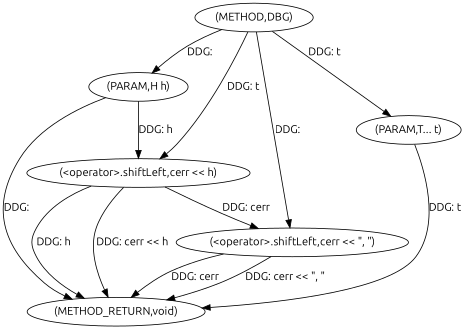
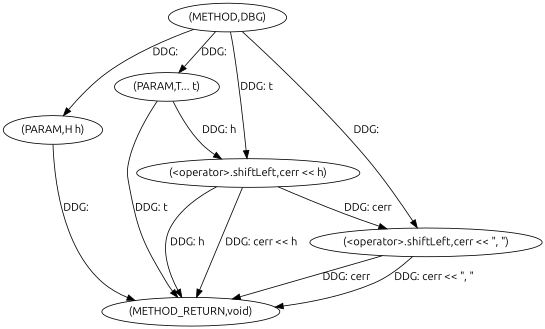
  digraph {
    fontname=Ubuntu
    node [fontname=Ubuntu]
    edge [fontname=Ubuntu]
    n1 [label="(METHOD,DBG)"]
    n2 [label="(PARAM,H h)"]
    n3 [label="(PARAM,T... t)"]
    n4 [label="(<operator>.shiftLeft,cerr << h)"]
    n5 [label="(<operator>.shiftLeft,cerr << \", \")"]
    n6 [label="(METHOD_RETURN,void)"]
    n1 -> n2 [label="DDG: "]
-   n1 -> n3 [label="DDG: t"]
+   n1 -> n3 [label="DDG: "]
    n1 -> n4 [label="DDG: t"]
    n1 -> n5 [label="DDG: "]
-   n2 -> n4 [label="DDG: h"]
+   n3 -> n4 [label="DDG: h"]
    n2 -> n6 [label="DDG: "]
    n3 -> n6 [label="DDG: t"]
    n4 -> n5 [label="DDG: cerr"]
    n4 -> n6 [label="DDG: h"]
    n4 -> n6 [label="DDG: cerr << h"]
    n5 -> n6 [label="DDG: cerr"]
    n5 -> n6 [label="DDG: cerr << \", \""]
  }
